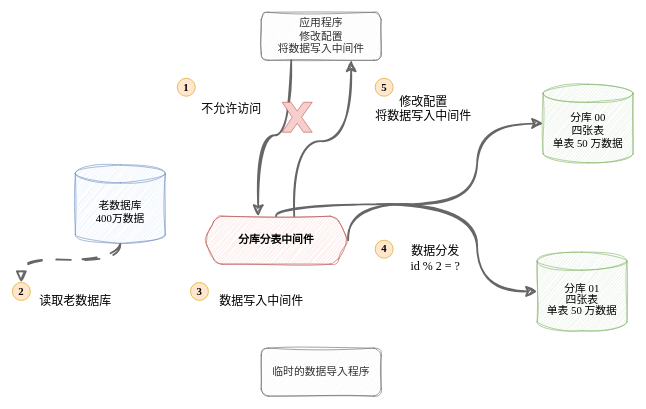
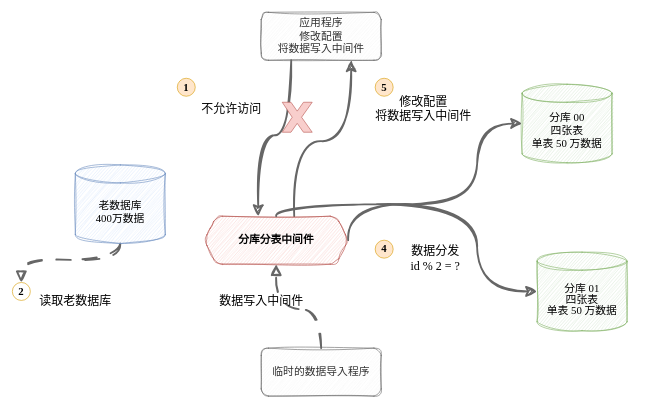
  <mxCell id="0" />
  <mxCell id="1" parent="0" />
  <mxCell id="2" value="" style="group" vertex="1" connectable="0" parent="1"><mxGeometry x="20" y="20" width="1035" height="640" as="geometry" /></mxCell>
  <mxCell id="3" value="&lt;div style=&quot;font-size: 18px;&quot;&gt;应用程序&lt;/div&gt;&lt;div style=&quot;font-size: 18px;&quot;&gt;修改配置&lt;/div&gt;&lt;div style=&quot;font-size: 18px;&quot;&gt;将数据写入中间件&lt;/div&gt;" style="rounded=1;whiteSpace=wrap;html=1;sketch=1;hachureGap=4;jiggle=2;curveFitting=1;fontFamily=Comic Sans MS;fontSize=18;fillColor=#f5f5f5;strokeColor=#666666;movable=1;resizable=1;rotatable=1;deletable=1;editable=1;locked=0;connectable=1;container=0;fontSource=https%3A%2F%2Ffonts.googleapis.com%2Fcss%3Ffamily%3DArchitects%2BDaughter;fontColor=#333333;" vertex="1" parent="2"><mxGeometry x="415" width="200" height="80" as="geometry" /></mxCell>
  <mxCell id="4" value="临时的数据导入程序" style="rounded=1;whiteSpace=wrap;html=1;sketch=1;hachureGap=4;jiggle=2;curveFitting=1;fontFamily=Comic Sans MS;fontSize=18;fillColor=#f5f5f5;strokeColor=#666666;movable=1;resizable=1;rotatable=1;deletable=1;editable=1;locked=0;connectable=1;container=0;fontSource=https%3A%2F%2Ffonts.googleapis.com%2Fcss%3Ffamily%3DArchitects%2BDaughter;fontColor=#333333;" vertex="1" parent="2"><mxGeometry x="415" y="560" width="200" height="80" as="geometry" /></mxCell>
  <mxCell id="5" style="edgeStyle=orthogonalEdgeStyle;sketch=1;hachureGap=4;jiggle=2;curveFitting=1;orthogonalLoop=1;jettySize=auto;html=1;exitX=0.625;exitY=0;exitDx=0;exitDy=0;entryX=0.75;entryY=1;entryDx=0;entryDy=0;fontFamily=Architects Daughter;fontSource=https%3A%2F%2Ffonts.googleapis.com%2Fcss%3Ffamily%3DArchitects%2BDaughter;fontSize=16;curved=1;fillColor=#f5f5f5;strokeColor=#666666;strokeWidth=3;endSize=12;startSize=12;" edge="1" parent="2" source="6" target="3"><mxGeometry relative="1" as="geometry" /></mxCell>
  <mxCell id="6" value="分库分表中间件" style="shape=hexagon;perimeter=hexagonPerimeter2;whiteSpace=wrap;html=1;fixedSize=1;sketch=1;hachureGap=4;jiggle=2;curveFitting=1;fontFamily=Comic Sans MS;fontSize=18;fontStyle=1;fillColor=#f8cecc;strokeColor=#b85450;rounded=1;movable=1;resizable=1;rotatable=1;deletable=1;editable=1;locked=0;connectable=1;container=0;fontSource=https%3A%2F%2Ffonts.googleapis.com%2Fcss%3Ffamily%3DArchitects%2BDaughter;" vertex="1" parent="2"><mxGeometry x="320" y="340" width="240" height="80" as="geometry" /></mxCell>
  <mxCell id="7" style="edgeStyle=orthogonalEdgeStyle;sketch=1;hachureGap=4;jiggle=2;curveFitting=1;orthogonalLoop=1;jettySize=auto;html=1;exitX=0.25;exitY=1;exitDx=0;exitDy=0;entryX=0.375;entryY=0;entryDx=0;entryDy=0;fontFamily=Architects Daughter;fontSource=https%3A%2F%2Ffonts.googleapis.com%2Fcss%3Ffamily%3DArchitects%2BDaughter;fontSize=16;curved=1;fillColor=#f5f5f5;strokeColor=#666666;strokeWidth=3;endSize=12;startSize=12;" edge="1" parent="2" source="3" target="6"><mxGeometry relative="1" as="geometry" /></mxCell>
+ <mxCell id="8" style="edgeStyle=orthogonalEdgeStyle;sketch=1;hachureGap=4;jiggle=2;curveFitting=1;orthogonalLoop=1;jettySize=auto;html=1;entryX=0.5;entryY=1;entryDx=0;entryDy=0;fontFamily=Architects Daughter;fontSource=https%3A%2F%2Ffonts.googleapis.com%2Fcss%3Ffamily%3DArchitects%2BDaughter;fontSize=18;fontColor=default;curved=1;fillColor=#f5f5f5;strokeColor=#666666;strokeWidth=3;endSize=12;startSize=12;dashed=1;dashPattern=8 8;endArrow=block;endFill=0;" edge="1" parent="2" source="4" target="6"><mxGeometry relative="1" as="geometry" /></mxCell>
  <mxCell id="9" value="1" style="ellipse;whiteSpace=wrap;html=1;aspect=fixed;hachureGap=4;fontFamily=Architects Daughter;fontSource=https%3A%2F%2Ffonts.googleapis.com%2Fcss%3Ffamily%3DArchitects%2BDaughter;fontSize=18;fillColor=#ffe6cc;strokeColor=#d79b00;fontStyle=1" vertex="1" parent="2"><mxGeometry x="275" y="110" width="30" height="30" as="geometry" /></mxCell>
- <mxCell id="10" value="&lt;div style=&quot;font-size: 18px;&quot;&gt;&lt;div&gt;分库 00&lt;/div&gt;&lt;div&gt;四张表&lt;/div&gt;&lt;div&gt;单表 50 万数据&lt;/div&gt;&lt;/div&gt;" style="shape=cylinder3;whiteSpace=wrap;html=1;boundedLbl=1;backgroundOutline=1;size=15;sketch=1;hachureGap=4;jiggle=2;curveFitting=1;fontFamily=Architects Daughter;fontSource=https%3A%2F%2Ffonts.googleapis.com%2Fcss%3Ffamily%3DArchitects%2BDaughter;fontSize=18;fillColor=#d5e8d4;strokeColor=#82b366;" vertex="1" parent="2"><mxGeometry x="885" y="120" width="150" height="131" as="geometry" /></mxCell>
+ <mxCell id="10" value="&lt;div style=&quot;font-size: 18px;&quot;&gt;&lt;div&gt;分库 00&lt;/div&gt;&lt;div&gt;四张表&lt;/div&gt;&lt;div&gt;单表 50 万数据&lt;/div&gt;&lt;/div&gt;" style="shape=cylinder3;whiteSpace=wrap;html=1;boundedLbl=1;backgroundOutline=1;size=15;sketch=1;hachureGap=4;jiggle=2;curveFitting=1;fontFamily=Architects Daughter;fontSource=https%3A%2F%2Ffonts.googleapis.com%2Fcss%3Ffamily%3DArchitects%2BDaughter;fontSize=18;fillColor=#d5e8d4;strokeColor=#82b366;" vertex="1" parent="2"><mxGeometry x="850" y="120" width="150" height="131" as="geometry" /></mxCell>
  <mxCell id="11" value="&lt;div style=&quot;font-size: 18px;&quot;&gt;&lt;p style=&quot;border-color: var(--border-color); margin: 0px 4px; line-height: 18px;&quot; align=&quot;center&quot;&gt;分库 01&lt;/p&gt;&lt;p style=&quot;border-color: var(--border-color); margin: 0px 4px; line-height: 18px;&quot; align=&quot;center&quot;&gt;四张表&lt;/p&gt;&lt;p style=&quot;border-color: var(--border-color); margin: 0px 4px; line-height: 18px;&quot; align=&quot;center&quot;&gt;单表 50 万数据&lt;/p&gt;&lt;/div&gt;" style="shape=cylinder3;whiteSpace=wrap;html=1;boundedLbl=1;backgroundOutline=1;size=15;sketch=1;hachureGap=4;jiggle=2;curveFitting=1;fontFamily=Architects Daughter;fontSource=https%3A%2F%2Ffonts.googleapis.com%2Fcss%3Ffamily%3DArchitects%2BDaughter;fontSize=18;fillColor=#d5e8d4;strokeColor=#82b366;" vertex="1" parent="2"><mxGeometry x="875" y="400" width="150" height="131" as="geometry" /></mxCell>
  <mxCell id="12" style="edgeStyle=orthogonalEdgeStyle;sketch=1;hachureGap=4;jiggle=2;curveFitting=1;orthogonalLoop=1;jettySize=auto;html=1;exitX=0.5;exitY=1;exitDx=0;exitDy=0;exitPerimeter=0;fontFamily=Architects Daughter;fontSource=https%3A%2F%2Ffonts.googleapis.com%2Fcss%3Ffamily%3DArchitects%2BDaughter;fontSize=18;fontColor=default;curved=1;fillColor=#f5f5f5;strokeColor=#666666;strokeWidth=3;endSize=12;startSize=12;dashed=1;dashPattern=8 8;endArrow=block;endFill=0;" edge="1" parent="2" source="13" target="22"><mxGeometry relative="1" as="geometry" /></mxCell>
  <mxCell id="13" value="&lt;div style=&quot;font-size: 18px;&quot;&gt;&lt;div style=&quot;border-color: var(--border-color);&quot;&gt;老数据库&lt;/div&gt;&lt;div style=&quot;border-color: var(--border-color);&quot;&gt;400万数据&lt;/div&gt;&lt;/div&gt;" style="shape=cylinder3;whiteSpace=wrap;html=1;boundedLbl=1;backgroundOutline=1;size=15;sketch=1;hachureGap=4;jiggle=2;curveFitting=1;fontFamily=Architects Daughter;fontSource=https%3A%2F%2Ffonts.googleapis.com%2Fcss%3Ffamily%3DArchitects%2BDaughter;fontSize=18;fillColor=#dae8fc;strokeColor=#6c8ebf;" vertex="1" parent="2"><mxGeometry x="105" y="254.5" width="150" height="131" as="geometry" /></mxCell>
  <mxCell id="14" value="不允许访问" style="text;html=1;align=center;verticalAlign=middle;resizable=0;points=[];autosize=1;strokeColor=none;fillColor=none;fontSize=20;fontFamily=Architects Daughter;fontColor=default;" vertex="1" parent="2"><mxGeometry x="305" y="140" width="120" height="40" as="geometry" /></mxCell>
  <mxCell id="15" value="&lt;div&gt;修改配置&lt;/div&gt;&lt;div&gt;将数据写入中间件&lt;/div&gt;" style="text;html=1;align=center;verticalAlign=middle;resizable=0;points=[];autosize=1;strokeColor=none;fillColor=none;fontSize=20;fontFamily=Architects Daughter;fontColor=default;" vertex="1" parent="2"><mxGeometry x="595" y="130" width="180" height="60" as="geometry" /></mxCell>
  <mxCell id="16" value="5" style="ellipse;whiteSpace=wrap;html=1;aspect=fixed;hachureGap=4;fontFamily=Architects Daughter;fontSource=https%3A%2F%2Ffonts.googleapis.com%2Fcss%3Ffamily%3DArchitects%2BDaughter;fontSize=18;fillColor=#ffe6cc;strokeColor=#d79b00;fontStyle=1" vertex="1" parent="2"><mxGeometry x="605" y="110" width="30" height="30" as="geometry" /></mxCell>
  <mxCell id="17" value="&lt;div&gt;数据分发&lt;/div&gt;&lt;div&gt;id % 2 = ?&lt;/div&gt;" style="text;html=1;align=center;verticalAlign=middle;resizable=0;points=[];autosize=1;strokeColor=none;fillColor=none;fontSize=20;fontFamily=Architects Daughter;fontColor=default;" vertex="1" parent="2"><mxGeometry x="650" y="380" width="110" height="60" as="geometry" /></mxCell>
  <mxCell id="18" value="4" style="ellipse;whiteSpace=wrap;html=1;aspect=fixed;hachureGap=4;fontFamily=Architects Daughter;fontSource=https%3A%2F%2Ffonts.googleapis.com%2Fcss%3Ffamily%3DArchitects%2BDaughter;fontSize=18;fillColor=#ffe6cc;strokeColor=#d79b00;fontStyle=1" vertex="1" parent="2"><mxGeometry x="605" y="380" width="30" height="30" as="geometry" /></mxCell>
  <mxCell id="19" value="数据写入中间件" style="text;html=1;align=center;verticalAlign=middle;resizable=0;points=[];autosize=1;strokeColor=none;fillColor=none;fontSize=20;fontFamily=Architects Daughter;fontColor=default;" vertex="1" parent="2"><mxGeometry x="335" y="460" width="160" height="40" as="geometry" /></mxCell>
- <mxCell id="20" value="3" style="ellipse;whiteSpace=wrap;html=1;aspect=fixed;hachureGap=4;fontFamily=Architects Daughter;fontSource=https%3A%2F%2Ffonts.googleapis.com%2Fcss%3Ffamily%3DArchitects%2BDaughter;fontSize=18;fillColor=#ffe6cc;strokeColor=#d79b00;fontStyle=1" vertex="1" parent="2"><mxGeometry x="297" y="450.5" width="30" height="30" as="geometry" /></mxCell>
  <mxCell id="21" value="读取老数据库" style="text;html=1;align=center;verticalAlign=middle;resizable=0;points=[];autosize=1;strokeColor=none;fillColor=none;fontSize=20;fontFamily=Architects Daughter;fontColor=default;" vertex="1" parent="2"><mxGeometry x="35" y="460" width="140" height="40" as="geometry" /></mxCell>
- <mxCell id="22" value="2" style="ellipse;whiteSpace=wrap;html=1;aspect=fixed;hachureGap=4;fontFamily=Architects Daughter;fontSource=https%3A%2F%2Ffonts.googleapis.com%2Fcss%3Ffamily%3DArchitects%2BDaughter;fontSize=18;fillColor=#ffe6cc;strokeColor=#d79b00;fontStyle=1" vertex="1" parent="2"><mxGeometry y="450.5" width="30" height="30" as="geometry" /></mxCell>
+ <mxCell id="22" value="2" style="ellipse;whiteSpace=wrap;html=1;aspect=fixed;hachureGap=4;fontFamily=Architects Daughter;fontSource=https%3A%2F%2Ffonts.googleapis.com%2Fcss%3Ffamily%3DArchitects%2BDaughter;fontSize=18;fillColor=#ffffff;strokeColor=#d79b00;fontStyle=1;" vertex="1" parent="2"><mxGeometry y="450.5" width="30" height="30" as="geometry" /></mxCell>
  <mxCell id="23" style="edgeStyle=orthogonalEdgeStyle;shape=connector;curved=1;rounded=1;sketch=1;hachureGap=4;jiggle=2;curveFitting=1;orthogonalLoop=1;jettySize=auto;html=1;exitX=1;exitY=0.5;exitDx=0;exitDy=0;entryX=0;entryY=0.5;entryDx=0;entryDy=0;entryPerimeter=0;labelBackgroundColor=default;strokeColor=#666666;strokeWidth=3;align=center;verticalAlign=middle;fontFamily=Architects Daughter;fontSource=https%3A%2F%2Ffonts.googleapis.com%2Fcss%3Ffamily%3DArchitects%2BDaughter;fontSize=16;fontColor=default;endArrow=classic;startSize=12;endSize=12;fillColor=#f5f5f5;" edge="1" parent="2" source="6" target="10"><mxGeometry relative="1" as="geometry"><Array as="points"><mxPoint x="775" y="320" /><mxPoint x="775" y="186" /></Array></mxGeometry></mxCell>
  <mxCell id="24" style="edgeStyle=orthogonalEdgeStyle;shape=connector;curved=1;rounded=1;sketch=1;hachureGap=4;jiggle=2;curveFitting=1;orthogonalLoop=1;jettySize=auto;html=1;entryX=0;entryY=0.5;entryDx=0;entryDy=0;entryPerimeter=0;labelBackgroundColor=default;strokeColor=#666666;strokeWidth=3;align=center;verticalAlign=middle;fontFamily=Architects Daughter;fontSource=https%3A%2F%2Ffonts.googleapis.com%2Fcss%3Ffamily%3DArchitects%2BDaughter;fontSize=16;fontColor=default;endArrow=classic;startSize=12;endSize=12;fillColor=#f5f5f5;" edge="1" parent="2" source="6" target="11"><mxGeometry relative="1" as="geometry"><Array as="points"><mxPoint x="775" y="320" /><mxPoint x="775" y="466" /></Array></mxGeometry></mxCell>
  <mxCell id="25" value="" style="verticalLabelPosition=bottom;verticalAlign=top;html=1;shape=mxgraph.basic.x;hachureGap=4;strokeColor=#b85450;align=center;fontFamily=Architects Daughter;fontSource=https%3A%2F%2Ffonts.googleapis.com%2Fcss%3Ffamily%3DArchitects%2BDaughter;fontSize=16;fillColor=#f8cecc;aspect=fixed;" vertex="1" parent="2"><mxGeometry x="450" y="150" width="50" height="50" as="geometry" /></mxCell>
